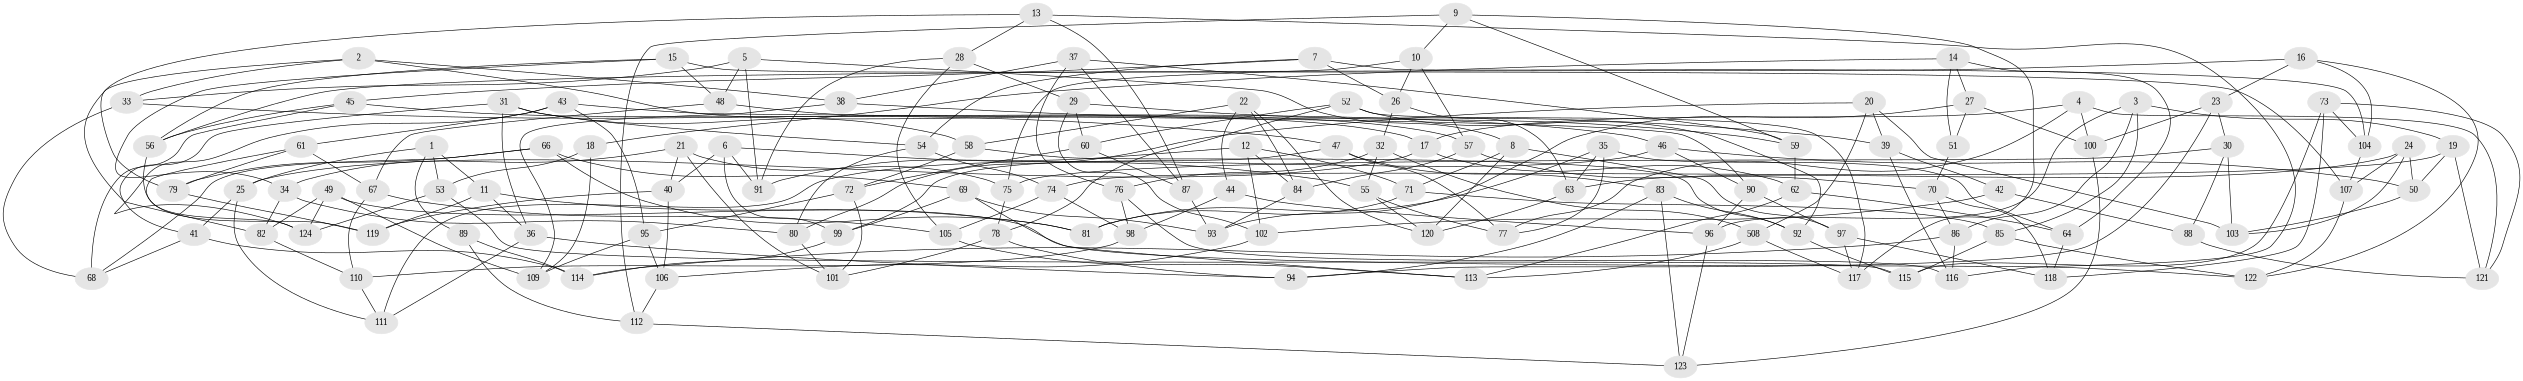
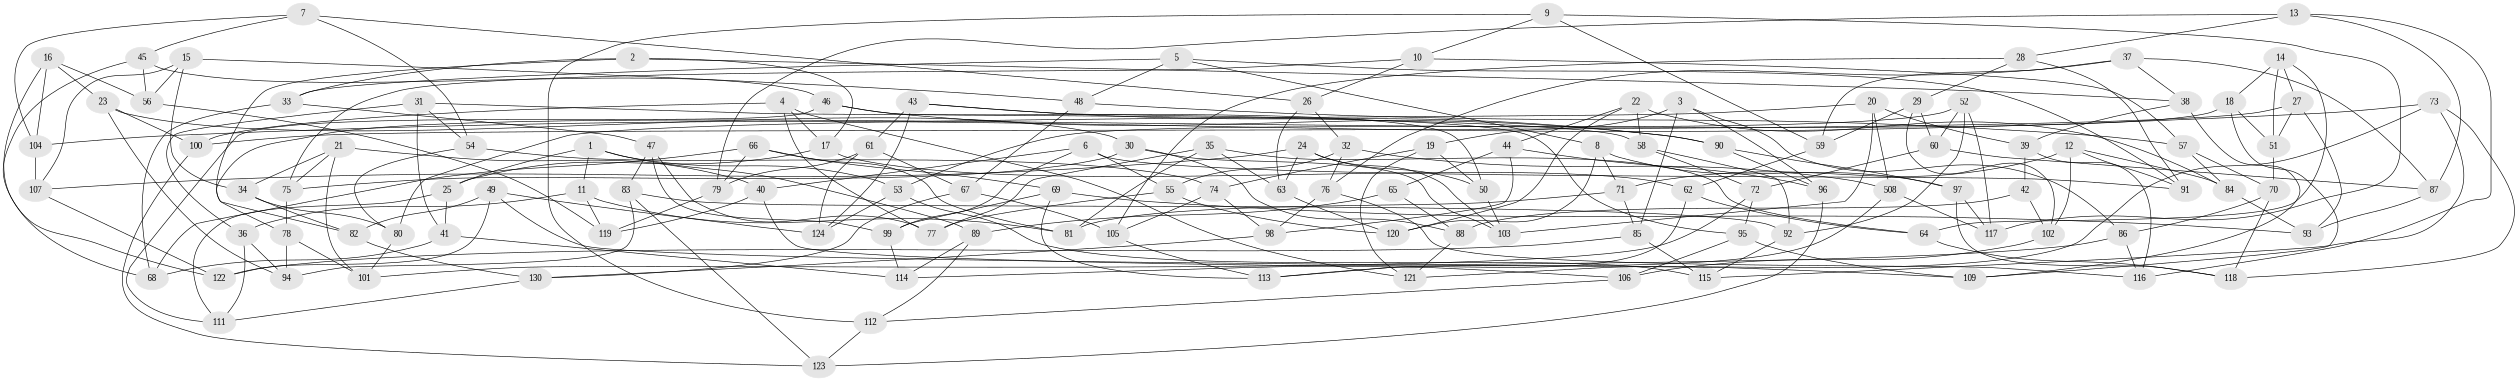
  graph {
    fontname="Liberation Serif"
    node [color=gray90 fontname="Liberation Serif" style=filled]
    edge [fontname="Liberation Serif"]
    1
    11
    25
    53
    89
    36
    81
    119
    41
    111
    124
    115
    112
    114
    2
    17
    33
    38
    82
    62
    47
    68
    109
    39
-   110
+   110 [label=130]
    3
    19
    85
    86
    96
    121
    50
    74
    122
    116
    123
    4
    77
    100
    5
    8
    48
    91
    71
    97
    120
    57
    67
    6
    40
    55
    99
    106
    7
    26
    45
    54
    104
    63
    32
    56
    46
    80
    107
    117
    118
    9
    10
    59
    75
    84
    70
    78
    94
    12
    102
    93
    13
    28
    79
    87
    29
    105
    14
    18
    27
    51
    64
    15
    34
    16
    23
    30
    113
    103
    98
    20
    n98 [label=508]
    42
    101
    21
    22
    44
    58
+   65
    92
    72
    88
    24
    76
    60
    31
    83
    35
    37
    43
    61
    90
    95
    49
    52
    66
    69
    73
    1 -- 11
    1 -- 25
    1 -- 53
    1 -- 89
    11 -- 36
    11 -- 81
    11 -- 119
    25 -- 41
    25 -- 111
    53 -- 124
    53 -- 115
    89 -- 112
    89 -- 114
    36 -- 111
    36 -- 94
    41 -- 114
    41 -- 68
    112 -- 123
    2 -- 17
    2 -- 33
    2 -- 38
    2 -- 82
    17 -- 25
    17 -- 62
    33 -- 47
    33 -- 68
    38 -- 109
    38 -- 39
    82 -- 110
    62 -- 64
    62 -- 113
    47 -- 77
    47 -- 99
    47 -- 83
    39 -- 116
    39 -- 42
    110 -- 111
    3 -- 19
    3 -- 85
    3 -- 86
    3 -- 96
    19 -- 121
    19 -- 50
    19 -- 74
    85 -- 115
    85 -- 122
    86 -- 114
    86 -- 116
    96 -- 123
    50 -- 103
    74 -- 105
    74 -- 98
    4 -- 17
    4 -- 121
    4 -- 77
    4 -- 100
    100 -- 123
    5 -- 33
    5 -- 8
    5 -- 48
    5 -- 91
    8 -- 71
    8 -- 97
    8 -- 120
    48 -- 57
    48 -- 67
    71 -- 81
    71 -- 85
    97 -- 117
    97 -- 118
    57 -- 84
    57 -- 70
    67 -- 110
    67 -- 105
    6 -- 91
    6 -- 40
    6 -- 55
    6 -- 99
    40 -- 119
    40 -- 106
    55 -- 77
    55 -- 120
    99 -- 114
    106 -- 112
    7 -- 26
    7 -- 45
    7 -- 54
    7 -- 104
    26 -- 63
    26 -- 32
    45 -- 68
    45 -- 56
    45 -- 46
    54 -- 74
    54 -- 80
    104 -- 107
    63 -- 120
    32 -- 55
    32 -- n98
    32 -- 76
    56 -- 119
    46 -- 111
    46 -- 50
    46 -- 90
    80 -- 101
    107 -- 122
    9 -- 112
    9 -- 117
    9 -- 10
    9 -- 59
    10 -- 57
    10 -- 26
    10 -- 75
    59 -- 62
    75 -- 78
    84 -- 93
    70 -- 86
    70 -- 118
    78 -- 94
    78 -- 101
    12 -- 91
    12 -- 71
    12 -- 84
    12 -- 102
    102 -- 106
    13 -- 116
    13 -- 28
    13 -- 79
    13 -- 87
    28 -- 91
    28 -- 29
    28 -- 105
    79 -- 119
    87 -- 93
    29 -- 59
    29 -- 102
    29 -- 60
    105 -- 113
    14 -- 18
    14 -- 27
    14 -- 51
    14 -- 64
    18 -- 53
    18 -- 109
+   18 -- 51
    27 -- 100
    27 -- 93
    27 -- 51
    51 -- 70
    64 -- 118
    15 -- 48
    15 -- 56
    15 -- 107
    15 -- 34
    34 -- 82
    34 -- 80
    16 -- 122
    16 -- 104
    16 -- 56
    16 -- 23
    23 -- 100
    23 -- 94
    23 -- 30
    30 -- 75
    30 -- 103
    30 -- 88
    98 -- 110
    20 -- 39
    20 -- 80
    20 -- 103
    20 -- n98
    n98 -- 117
    n98 -- 113
    42 -- 102
    42 -- 88
    21 -- 40
    21 -- 75
    21 -- 34
    21 -- 101
    22 -- 120
    22 -- 84
    22 -- 44
    22 -- 58
    44 -- 96
    44 -- 98
+   44 -- 65
    58 -- 92
    58 -- 72
+   65 -- 89
+   65 -- 88
    92 -- 115
    72 -- 101
    72 -- 95
    88 -- 121
    24 -- 50
    24 -- 63
    24 -- 107
    24 -- 103
    76 -- 116
    76 -- 98
    60 -- 87
    60 -- 72
    31 -- 36
    31 -- 41
    31 -- 54
    31 -- 58
    83 -- 123
    83 -- 94
    83 -- 92
    35 -- 81
    35 -- 77
    35 -- 63
    35 -- 64
    37 -- 38
    37 -- 59
    37 -- 87
    37 -- 76
    43 -- 124
    43 -- 61
    43 -- 90
    43 -- 95
    61 -- 124
    61 -- 67
    61 -- 79
    90 -- 96
    90 -- 97
    95 -- 109
    95 -- 106
    49 -- 124
    49 -- 82
    49 -- 109
    49 -- 122
    52 -- 117
    52 -- 78
    52 -- 92
    52 -- 60
    66 -- 81
    66 -- 68
    66 -- 79
    66 -- 69
    69 -- 99
    69 -- 93
    69 -- 113
    73 -- 115
    73 -- 121
    73 -- 104
    73 -- 118
  }
